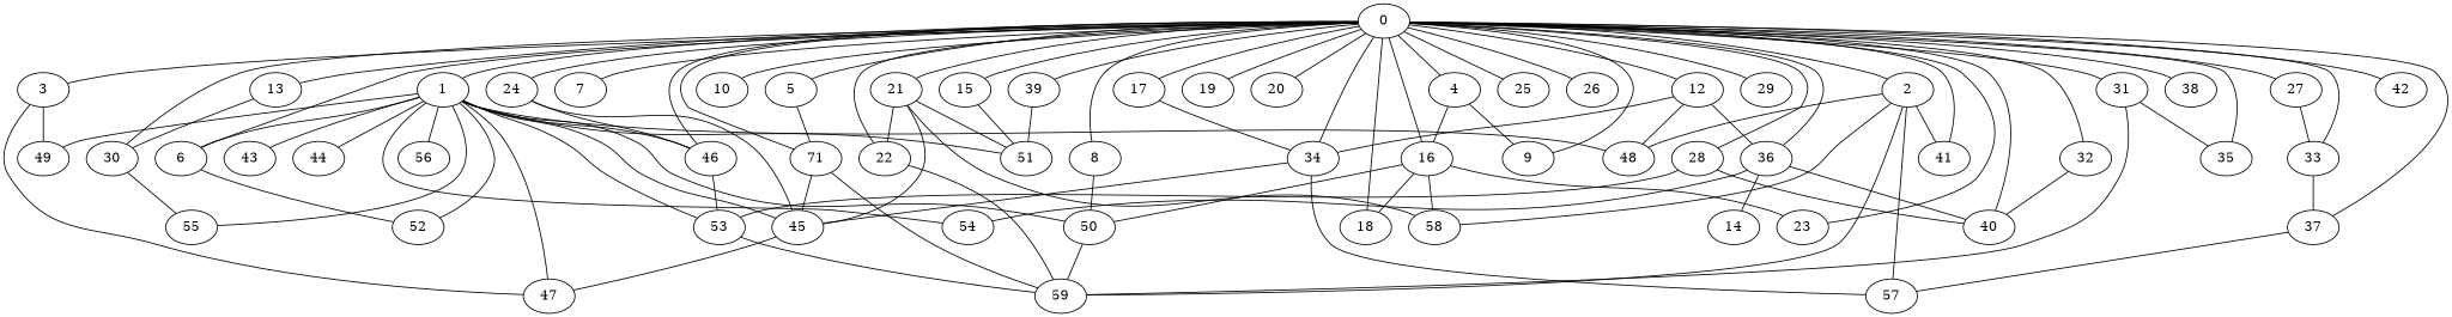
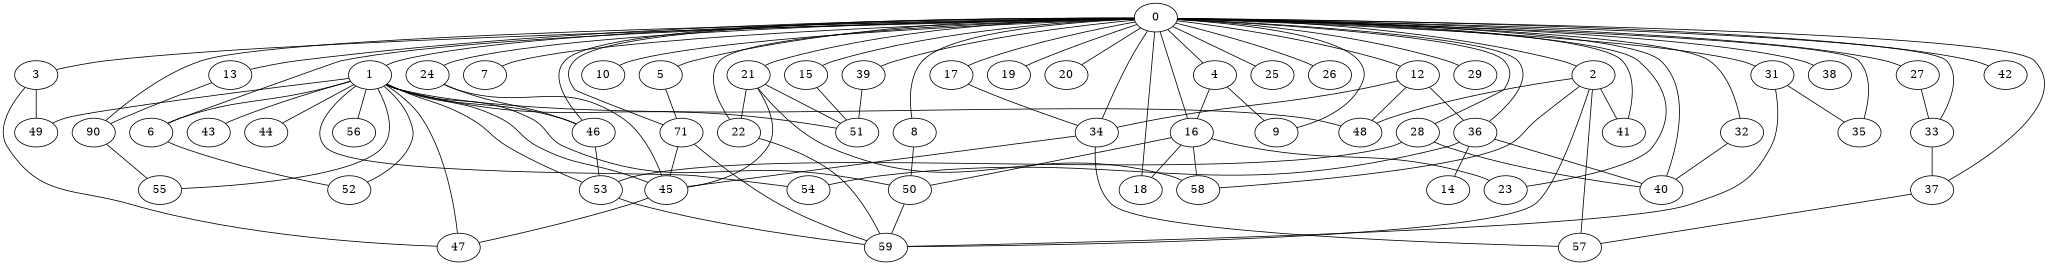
  graph {
    0
    1
    2
    3
    4
    5
    6
    7
    8
    9
    10
    n12 [label=71]
    12
    13
    15
    16
    17
    18
    19
    20
    21
    22
    23
    24
    25
    26
    27
    28
    29
-   30
+   30 [label=90]
    31
    32
    33
    34
    35
    36
    37
    38
    39
    40
    41
    42
    46
    43
    44
    45
    47
    48
    49
    50
    51
    52
    53
    54
    55
    56
    57
    58
    59
    14
    0 -- 1
    0 -- 2
    0 -- 3
    0 -- 4
    0 -- 5
    0 -- 6
    0 -- 7
    0 -- 8
    0 -- 9
    0 -- 10
    0 -- n12
    0 -- 12
    0 -- 13
    0 -- 15
    0 -- 16
    0 -- 17
    0 -- 18
    0 -- 19
    0 -- 20
    0 -- 21
    0 -- 22
    0 -- 23
    0 -- 24
    0 -- 25
    0 -- 26
    0 -- 27
    0 -- 28
    0 -- 29
    0 -- 30
    0 -- 31
    0 -- 32
    0 -- 33
    0 -- 34
    0 -- 35
    0 -- 36
    0 -- 37
    0 -- 38
    0 -- 39
    0 -- 40
    0 -- 41
    0 -- 42
    0 -- 46
    1 -- 6
    1 -- 46
    1 -- 43
    1 -- 44
    1 -- 45
    1 -- 47
    1 -- 48
    1 -- 49
    1 -- 50
    1 -- 51
    1 -- 52
    1 -- 53
    1 -- 54
    1 -- 55
    1 -- 56
    2 -- 41
    2 -- 48
    2 -- 57
    2 -- 58
    2 -- 59
    3 -- 47
    3 -- 49
    4 -- 9
    4 -- 16
    5 -- n12
    6 -- 52
    8 -- 50
    n12 -- 45
    n12 -- 59
    12 -- 34
    12 -- 36
    12 -- 48
    13 -- 30
    15 -- 51
    16 -- 18
    16 -- 23
    16 -- 50
    16 -- 58
    17 -- 34
    21 -- 22
    21 -- 45
    21 -- 51
    21 -- 58
    22 -- 59
    24 -- 46
    24 -- 45
    27 -- 33
    28 -- 40
    28 -- 53
    30 -- 55
    31 -- 35
    31 -- 59
    32 -- 40
    33 -- 37
    34 -- 45
    34 -- 57
    36 -- 40
    36 -- 54
    36 -- 14
    37 -- 57
    39 -- 51
    46 -- 53
    45 -- 47
    50 -- 59
    53 -- 59
  }
